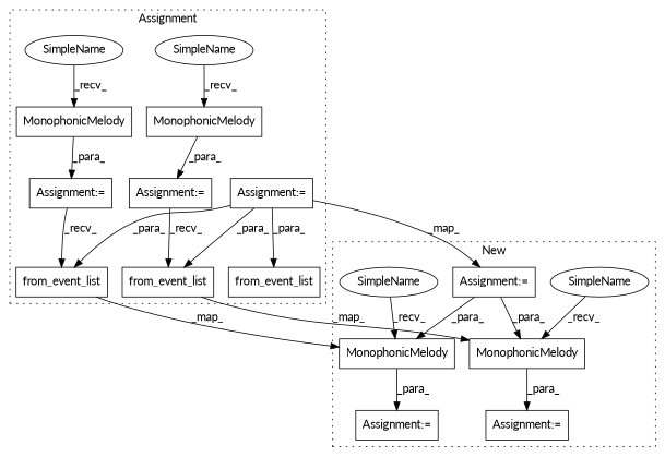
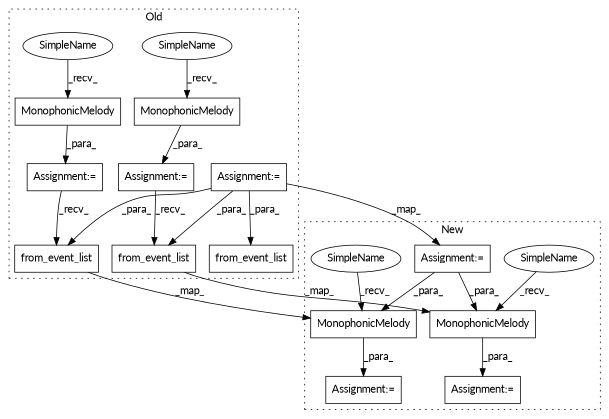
  digraph {
    fontname=Lato
    node [a=32 l=1 shape=box fontname=Lato]
    edge [fontname=Lato]
    n1 [l="16,1" label=from_event_list s="8129,8188"]
    n2 [l=18 label=MonophonicMelody s=8088]
    n3 [a=7 label="Assignment:=" s=8074]
    n4 [l="16,1" label=from_event_list s="7680,7739"]
    n5 [a=7 label="Assignment:=" s=7625]
    n6 [l=18 label=MonophonicMelody s=7639]
    n7 [a=7 label="Assignment:=" s=1368]
    n8 [l="16,1" label=from_event_list s="1541,1570"]
    n9 [a=42 l=12 label=SimpleName s=7626 shape=ellipse]
    n10 [a=42 l=12 label=SimpleName s=8075 shape=ellipse]
    n11 [l="17,1" label=MonophonicMelody s="7986,8046"]
    n12 [a=7 label="Assignment:=" s=7972]
    n13 [l="17,1" label=MonophonicMelody s="7577,7637"]
    n14 [a=7 label="Assignment:=" s=7563]
    n15 [a=7 label="Assignment:=" s=1292]
    n16 [a=42 l=12 label=SimpleName s=7973 shape=ellipse]
    n17 [a=42 l=12 label=SimpleName s=7564 shape=ellipse]
    subgraph cluster_1 {
-     label=Assignment
+     label=Old
      style=dotted
      n1
      n2
      n3
      n4
      n5
      n6
      n7
      n8
      n9
      n10
    }
    subgraph cluster_2 {
      label=New
      style=dotted
      n11
      n12
      n13
      n14
      n15
      n16
      n17
    }
    n1 -> n11 [label=_map_]
    n2 -> n3 [label=_para_]
    n3 -> n1 [label=_recv_]
    n4 -> n13 [label=_map_]
    n5 -> n4 [label=_recv_]
    n6 -> n5 [label=_para_]
    n7 -> n1 [label=_para_]
    n7 -> n4 [label=_para_]
    n7 -> n8 [label=_para_]
    n7 -> n15 [label=_map_]
    n9 -> n6 [label=_recv_]
    n10 -> n2 [label=_recv_]
    n11 -> n12 [label=_para_]
    n13 -> n14 [label=_para_]
    n15 -> n11 [label=_para_]
    n15 -> n13 [label=_para_]
    n16 -> n11 [label=_recv_]
    n17 -> n13 [label=_recv_]
  }
